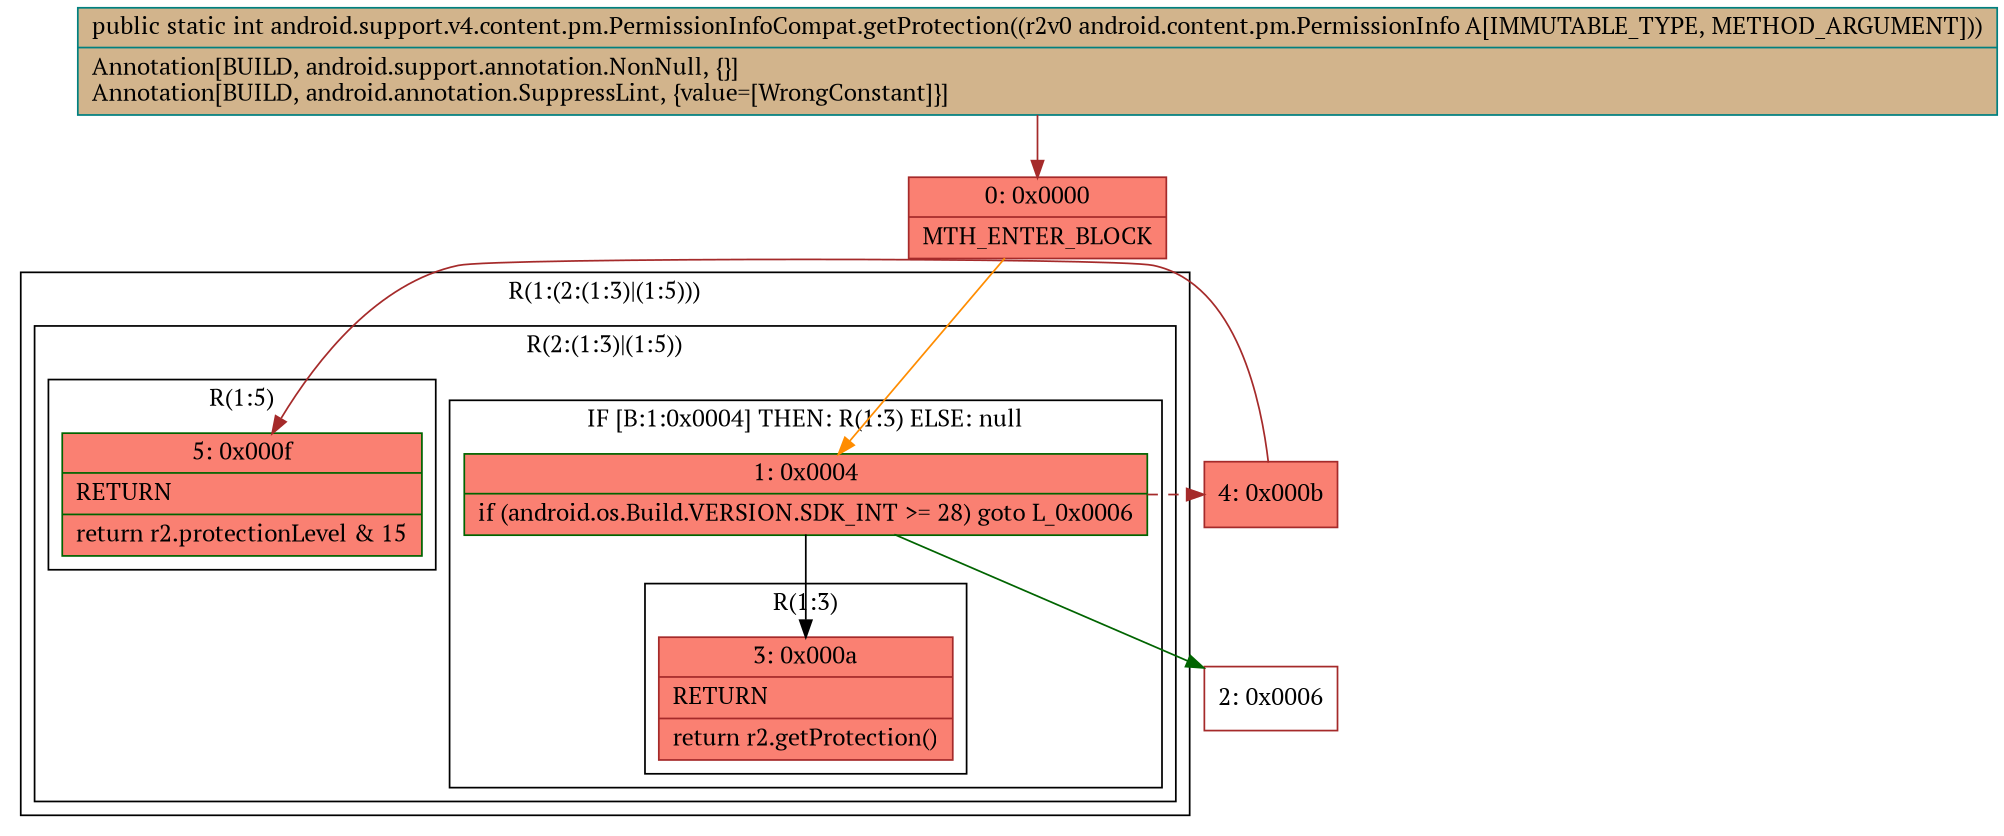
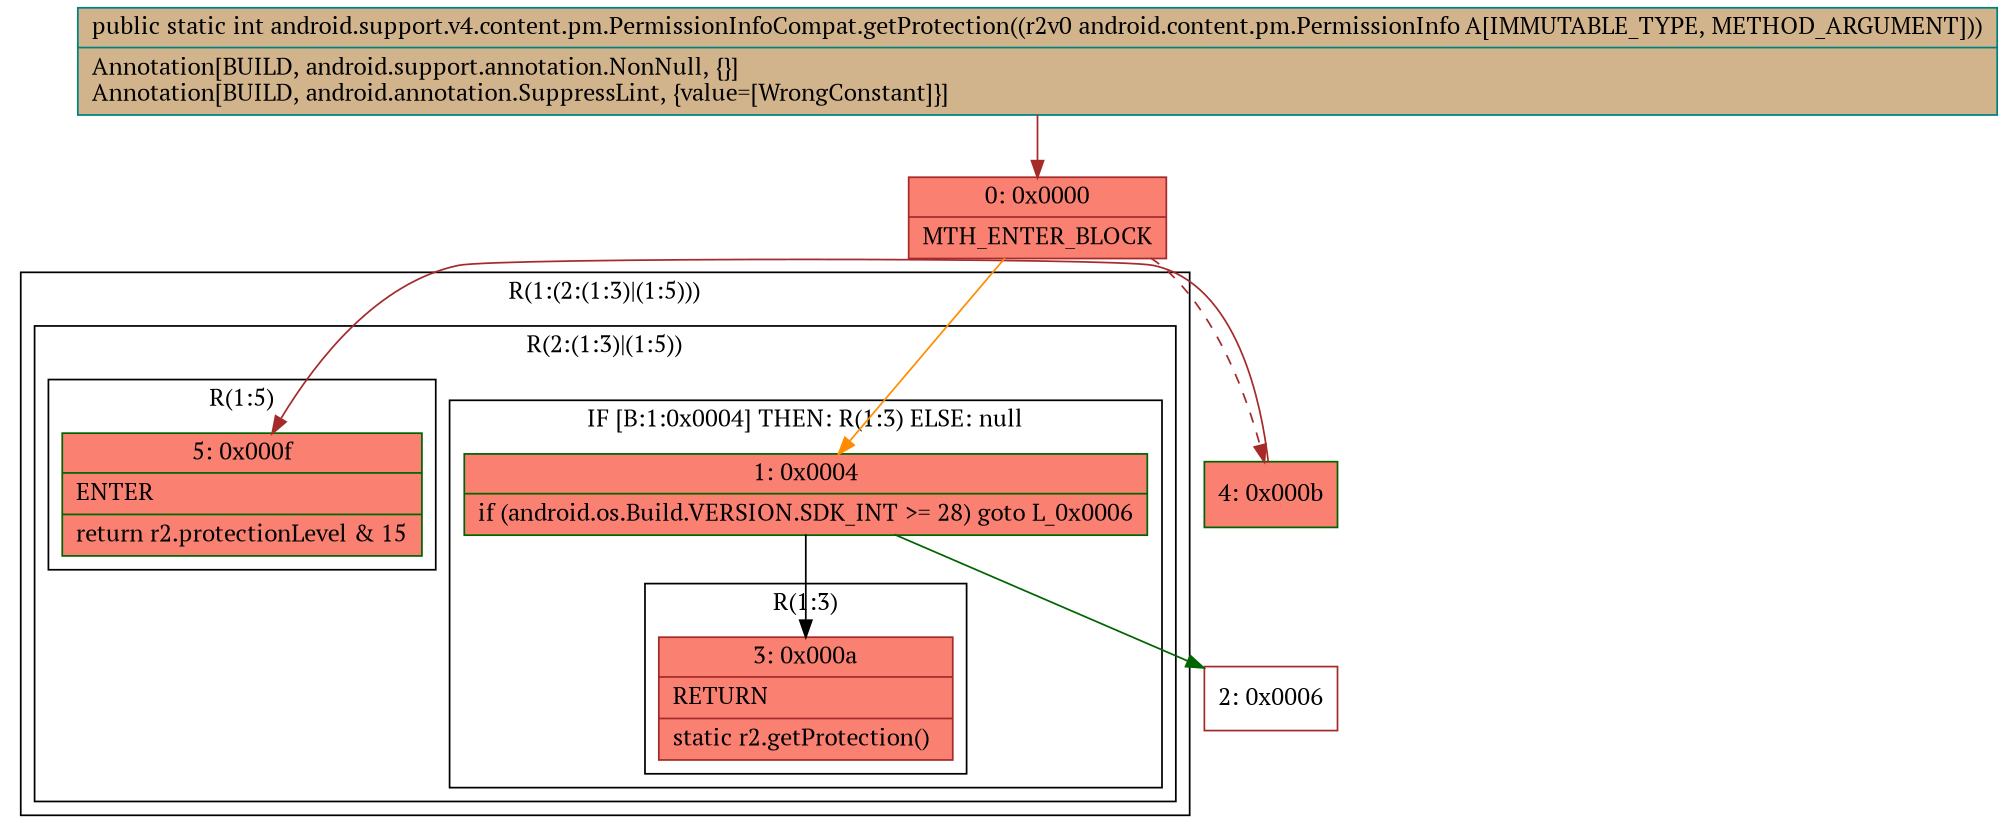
  digraph {
    fontname="PT Serif"
    node [color=brown fillcolor=salmon fontname="PT Serif" shape=record style=filled]
    edge [color=brown fontname="PT Serif"]
-   n1 [label="{3\:\ 0x000a|RETURN\l|return r2.getProtection()\l}"]
+   n1 [label="{3\:\ 0x000a|RETURN\l|static r2.getProtection()\l}"]
    n2 [color=darkgreen label="{1\:\ 0x0004|if (android.os.Build.VERSION.SDK_INT \>= 28) goto L_0x0006\l}"]
-   n3 [color=darkgreen label="{5\:\ 0x000f|RETURN\l|return r2.protectionLevel & 15\l}"]
+   n3 [color=darkgreen label="{5\:\ 0x000f|ENTER\l|return r2.protectionLevel & 15\l}"]
    n4 [fillcolor=white label="{2\:\ 0x0006}"]
-   n5 [label="{4\:\ 0x000b}"]
+   n5 [color=darkgreen label="{4\:\ 0x000b}"]
    n6 [label="{0\:\ 0x0000|MTH_ENTER_BLOCK\l}"]
    n7 [color=teal fillcolor=tan label="{public static int android.support.v4.content.pm.PermissionInfoCompat.getProtection((r2v0 android.content.pm.PermissionInfo A[IMMUTABLE_TYPE, METHOD_ARGUMENT]))  | Annotation[BUILD, android.support.annotation.NonNull, \{\}]\lAnnotation[BUILD, android.annotation.SuppressLint, \{value=[WrongConstant]\}]\l}"]
    subgraph cluster_1 {
      label="R(1:(2:(1:3)|(1:5)))"
      subgraph cluster_2 {
        label="R(2:(1:3)|(1:5))"
        subgraph cluster_3 {
          label="IF [B:1:0x0004] THEN: R(1:3) ELSE: null"
          n2
          subgraph cluster_4 {
            label="R(1:3)"
            n1
          }
        }
        subgraph cluster_5 {
          label="R(1:5)"
          n3
        }
      }
    }
    n2 -> n1 [color=black]
    n2 -> n4 [color=darkgreen]
-   n2 -> n5 [style=dashed]
+   n6 -> n5 [style=dashed]
    n5 -> n3
    n6 -> n2 [color=darkorange]
    n7 -> n6
  }
